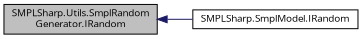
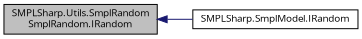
  digraph {
    rankdir=LR
    fontname="Open Sans"
    node [color=black fontname="Open Sans" fontsize=10 shape=record style=filled]
-   n1 [fillcolor=grey75 fontcolor=black height=0.2 label="SMPLSharp.Utils.SmplRandom\lGenerator.IRandom" width=0.4]
+   n1 [fillcolor=grey75 fontcolor=black height=0.2 label="SMPLSharp.Utils.SmplRandom\lSmplRandom.IRandom" width=0.4]
    n2 [fillcolor=white height=0.2 label="SMPLSharp.SmplModel.IRandom" width=0.4]
    n1 -> n2 [color=midnightblue dir=back fontname="Open Sans" fontsize=10 labelfontname=Helvetica labelfontsize=10 style=solid]
  }
